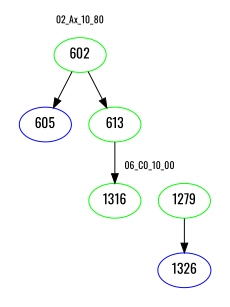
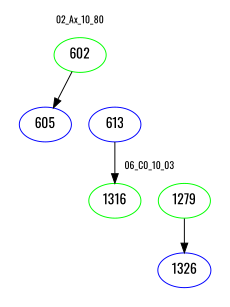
  digraph {
    fontname=Oswald
    node [color=green fontname=Oswald]
    edge [color=black fontname=Oswald]
    n1 [label=602]
    n2 [color=blue label=605]
-   n3 [label=613]
+   n3 [color=blue label=613]
    n4 [label=1279]
    n5 [label=1316]
    n6 [color=blue label=1326]
    subgraph cluster_1 {
      color=white
      fontsize=10
      label="02_Ax_10_80"
      n1
      n2
      n3
    }
    subgraph cluster_2 {
      color=white
      fontsize=10
-     label="06_C0_10_00"
+     label="06_C0_10_03"
      n4
      n5
      n6
    }
    n1 -> n2
-   n1 -> n3
    n3 -> n5
    n4 -> n6
  }
